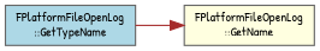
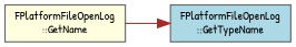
  digraph {
    rankdir=RL
    fontname="Patrick Hand"
    node [fontname="Patrick Hand" fontsize=10 shape=box style=filled]
    n1 [color=gray40 fillcolor=lightblue fontcolor=black height=0.2 label="FPlatformFileOpenLog\l::GetTypeName" width=0.4]
    n2 [color=grey40 fillcolor=lightyellow height=0.2 label="FPlatformFileOpenLog\l::GetName" width=0.4]
-   n2 -> n1 [color=brown dir=back fontname="Patrick Hand" fontsize=10 labelfontname=Helvetica labelfontsize=10 style=solid]
+   n1 -> n2 [color=brown dir=back fontname="Patrick Hand" fontsize=10 labelfontname=Helvetica labelfontsize=10 style=solid]
  }
